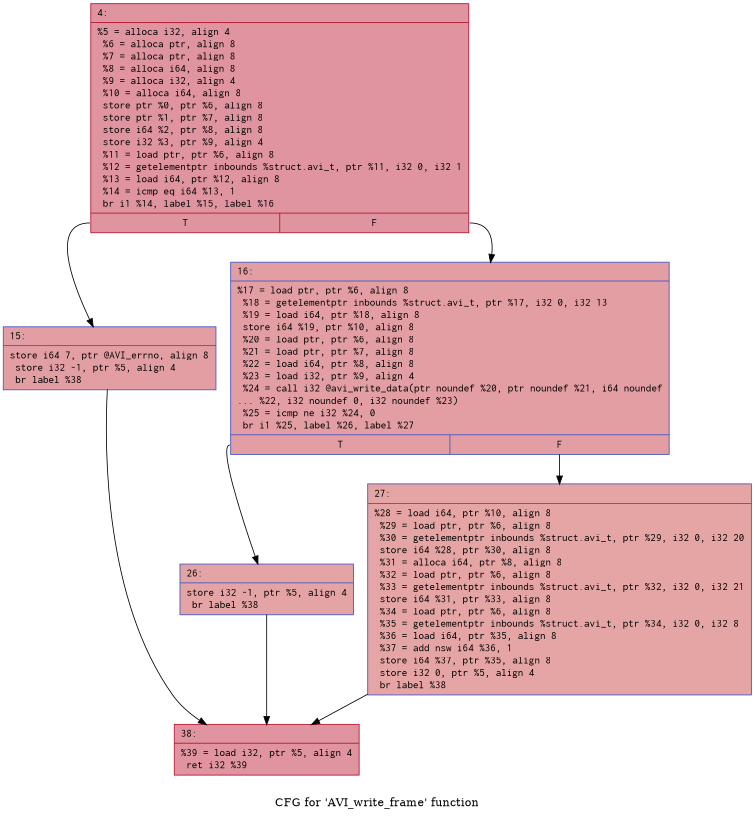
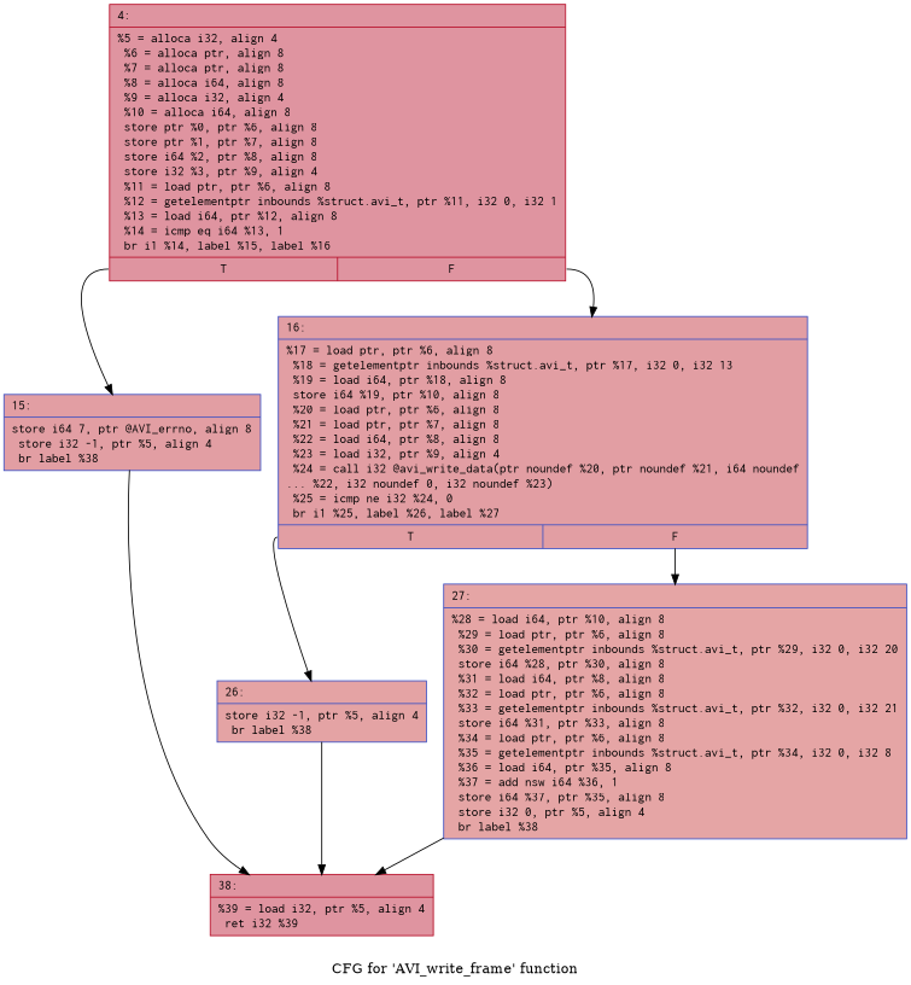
  digraph {
    label="CFG for 'AVI_write_frame' function"
    node [color="#3d50c3ff" fillcolor="#b70d2870" fontname=Courier shape=record style=filled]
    n1 [color="#b70d28ff" label="{4:\l|  %5 = alloca i32, align 4\l  %6 = alloca ptr, align 8\l  %7 = alloca ptr, align 8\l  %8 = alloca i64, align 8\l  %9 = alloca i32, align 4\l  %10 = alloca i64, align 8\l  store ptr %0, ptr %6, align 8\l  store ptr %1, ptr %7, align 8\l  store i64 %2, ptr %8, align 8\l  store i32 %3, ptr %9, align 4\l  %11 = load ptr, ptr %6, align 8\l  %12 = getelementptr inbounds %struct.avi_t, ptr %11, i32 0, i32 1\l  %13 = load i64, ptr %12, align 8\l  %14 = icmp eq i64 %13, 1\l  br i1 %14, label %15, label %16\l|{<s0>T|<s1>F}}"]
    n2 [fillcolor="#be242e70" label="{15:\l|  store i64 7, ptr @AVI_errno, align 8\l  store i32 -1, ptr %5, align 4\l  br label %38\l}"]
    n3 [fillcolor="#be242e70" label="{16:\l|  %17 = load ptr, ptr %6, align 8\l  %18 = getelementptr inbounds %struct.avi_t, ptr %17, i32 0, i32 13\l  %19 = load i64, ptr %18, align 8\l  store i64 %19, ptr %10, align 8\l  %20 = load ptr, ptr %6, align 8\l  %21 = load ptr, ptr %7, align 8\l  %22 = load i64, ptr %8, align 8\l  %23 = load i32, ptr %9, align 4\l  %24 = call i32 @avi_write_data(ptr noundef %20, ptr noundef %21, i64 noundef\l... %22, i32 noundef 0, i32 noundef %23)\l  %25 = icmp ne i32 %24, 0\l  br i1 %25, label %26, label %27\l|{<s0>T|<s1>F}}"]
    n4 [color="#b70d28ff" label="{38:\l|  %39 = load i32, ptr %5, align 4\l  ret i32 %39\l}"]
    n5 [fillcolor="#c32e3170" label="{26:\l|  store i32 -1, ptr %5, align 4\l  br label %38\l}"]
-   n6 [fillcolor="#c5333470" label="{27:\l|  %28 = load i64, ptr %10, align 8\l  %29 = load ptr, ptr %6, align 8\l  %30 = getelementptr inbounds %struct.avi_t, ptr %29, i32 0, i32 20\l  store i64 %28, ptr %30, align 8\l  %31 = alloca i64, ptr %8, align 8\l  %32 = load ptr, ptr %6, align 8\l  %33 = getelementptr inbounds %struct.avi_t, ptr %32, i32 0, i32 21\l  store i64 %31, ptr %33, align 8\l  %34 = load ptr, ptr %6, align 8\l  %35 = getelementptr inbounds %struct.avi_t, ptr %34, i32 0, i32 8\l  %36 = load i64, ptr %35, align 8\l  %37 = add nsw i64 %36, 1\l  store i64 %37, ptr %35, align 8\l  store i32 0, ptr %5, align 4\l  br label %38\l}"]
+   n6 [fillcolor="#c5333470" label="{27:\l|  %28 = load i64, ptr %10, align 8\l  %29 = load ptr, ptr %6, align 8\l  %30 = getelementptr inbounds %struct.avi_t, ptr %29, i32 0, i32 20\l  store i64 %28, ptr %30, align 8\l  %31 = load i64, ptr %8, align 8\l  %32 = load ptr, ptr %6, align 8\l  %33 = getelementptr inbounds %struct.avi_t, ptr %32, i32 0, i32 21\l  store i64 %31, ptr %33, align 8\l  %34 = load ptr, ptr %6, align 8\l  %35 = getelementptr inbounds %struct.avi_t, ptr %34, i32 0, i32 8\l  %36 = load i64, ptr %35, align 8\l  %37 = add nsw i64 %36, 1\l  store i64 %37, ptr %35, align 8\l  store i32 0, ptr %5, align 4\l  br label %38\l}"]
    n1 -> n2 [tailport=s0]
    n1 -> n3 [tailport=s1]
    n2 -> n4
    n3 -> n5 [tailport=s0]
    n3 -> n6 [tailport=s1]
    n5 -> n4
    n6 -> n4
  }
